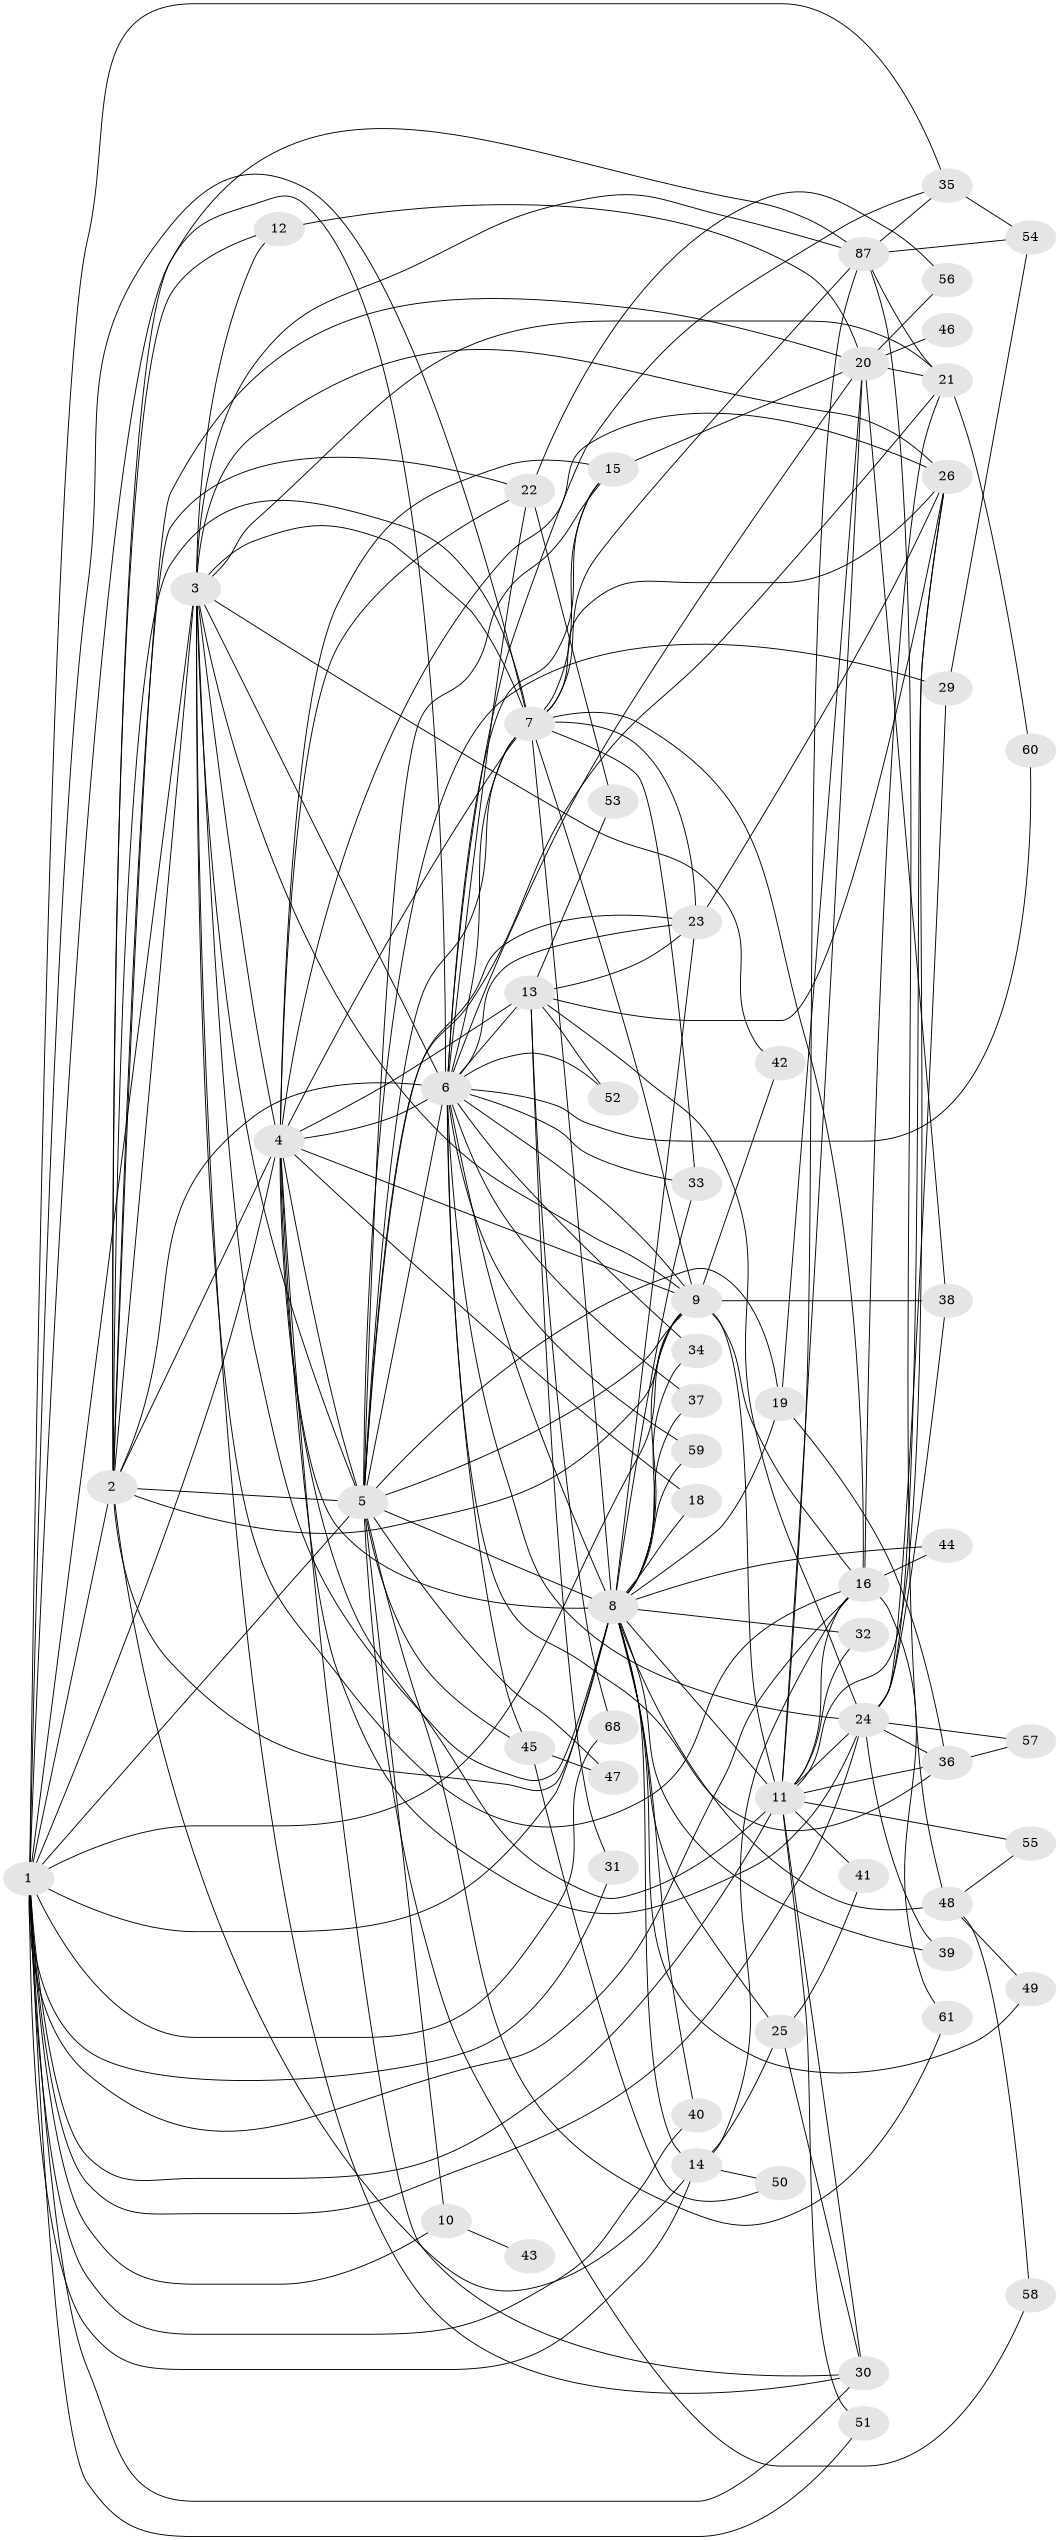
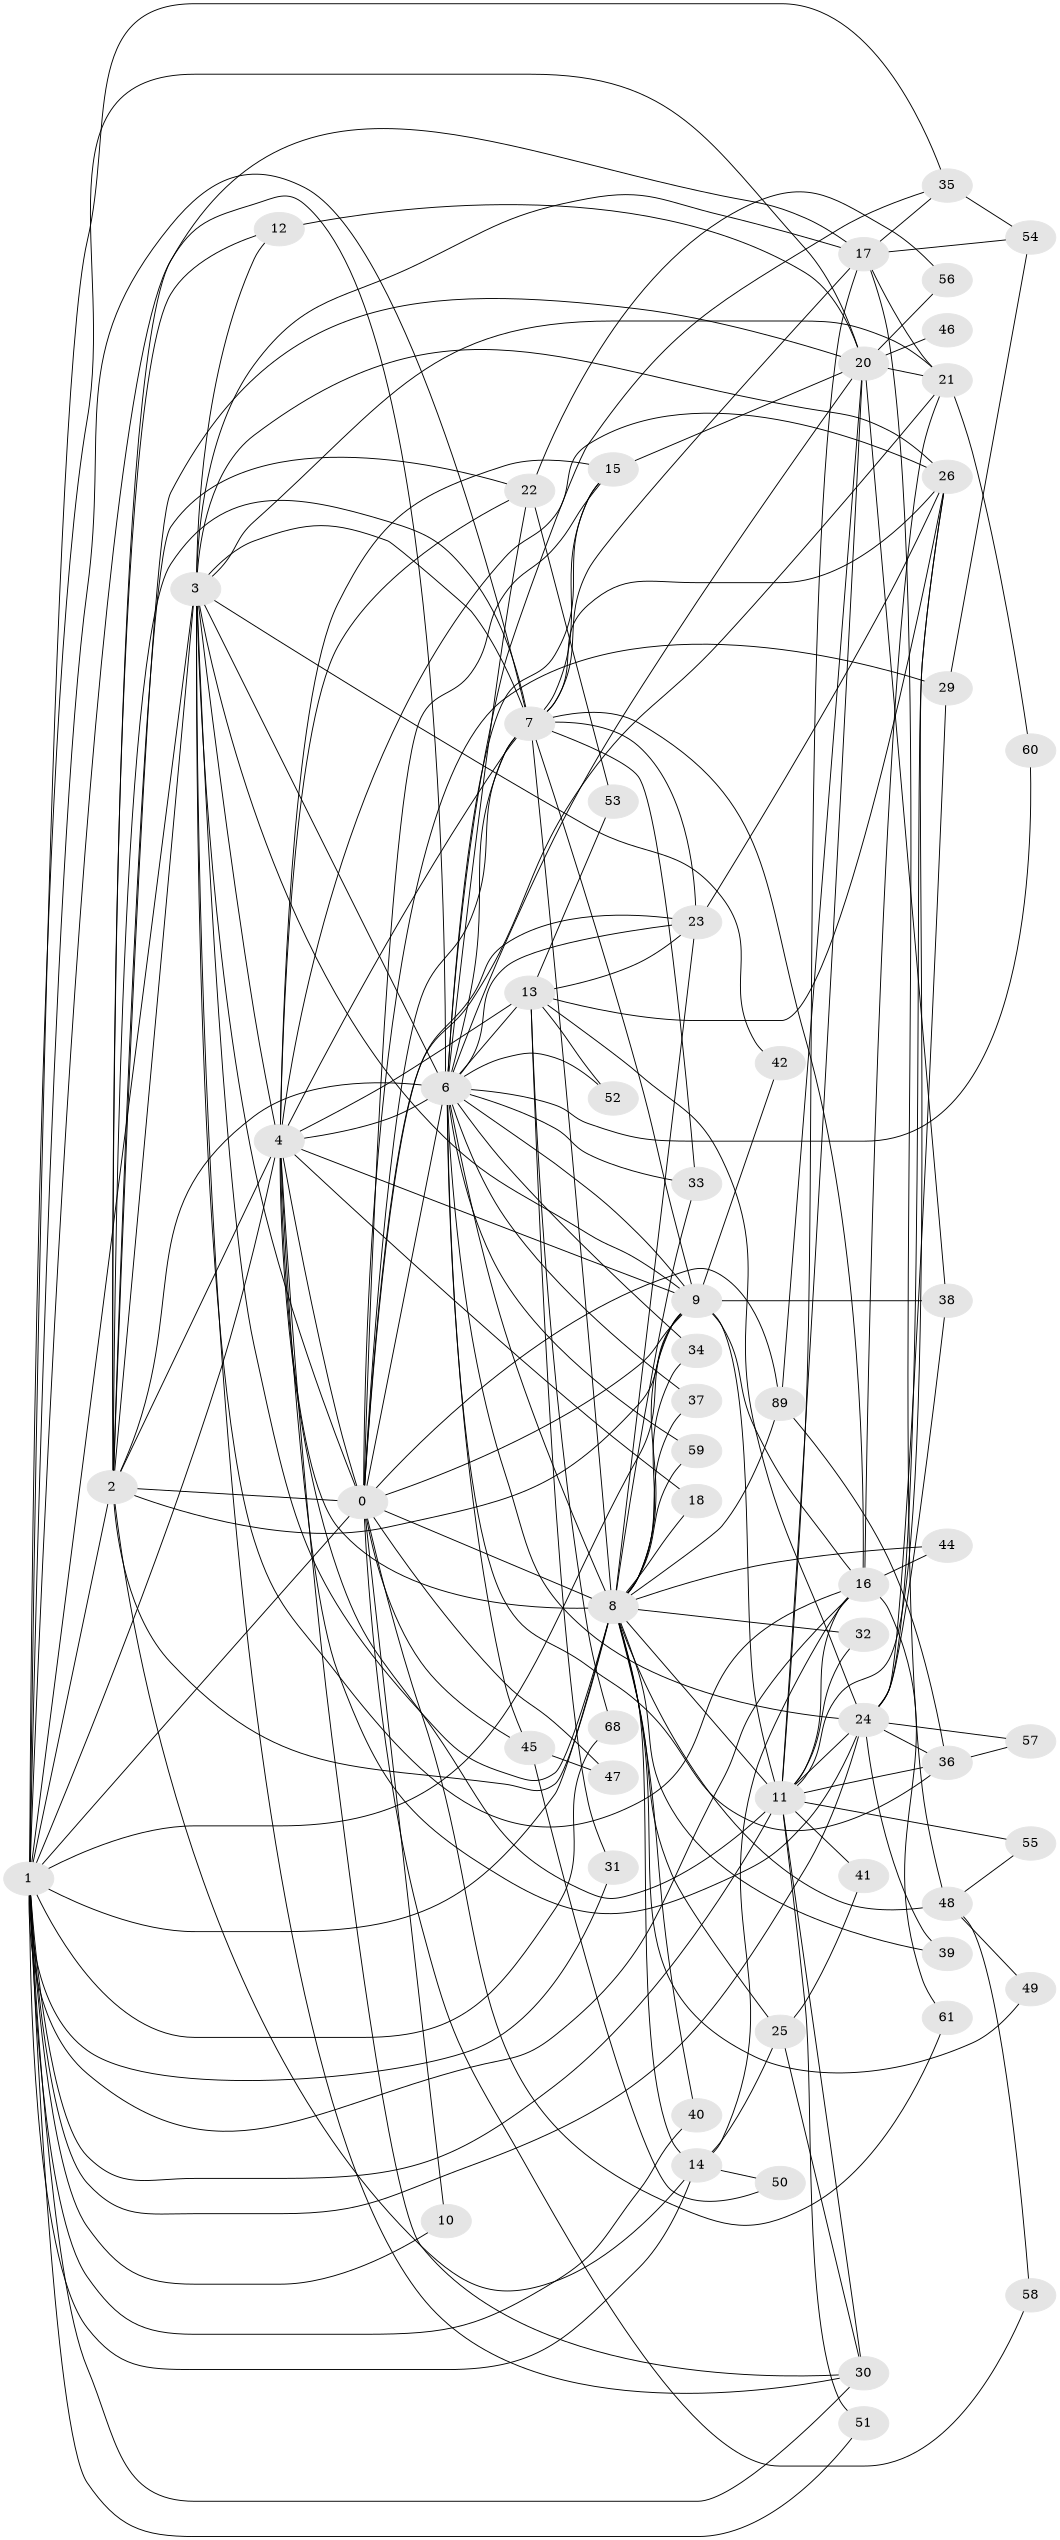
  graph {
    rankdir=LR
    node [color=gray90 style=filled]
    edge [weight=1.0]
    1
    2
    3
    4
-   5
+   5 [label=0]
    6
    7
    8
    9
    10
    11
    14
    16
    20
    24
    n16 [label=68]
    30
    31
    35
    40
    51
    12
-   17 [label=87]
+   17
    22
    21
    26
    42
    13
    15
    18
-   19
+   19 [label=89]
    23
    29
    45
    47
    58
    61
    33
    34
    36
    37
    52
    59
    60
    25
    32
    39
    44
    48
    49
    38
-   43
    41
    55
    50
    46
    56
    57
    54
    53
    1 -- 2
    1 -- 3
    1 -- 4 [weight=2.0]
    1 -- 5 [weight=3.0]
    1 -- 6
    1 -- 7
    1 -- 8 [weight=2.0]
    1 -- 9
    1 -- 10
    1 -- 11
    1 -- 14
    1 -- 16
+   1 -- 20
    1 -- 24
    1 -- n16
    1 -- 30
    1 -- 31
    1 -- 35
    1 -- 40
    1 -- 51
    2 -- 3
    2 -- 4
    2 -- 5
    2 -- 6 [weight=2.0]
    2 -- 7
    2 -- 8 [weight=2.0]
    2 -- 9
    2 -- 14 [weight=4.0]
    2 -- 20
    2 -- 12
    2 -- 17
    2 -- 22
    3 -- 4
    3 -- 5
    3 -- 6
    3 -- 7
    3 -- 8 [weight=3.0]
    3 -- 9
    3 -- 16
    3 -- 30
    3 -- 12
    3 -- 17
    3 -- 21 [weight=4.0]
    3 -- 26
    3 -- 42 [weight=2.0]
    4 -- 5 [weight=2.0]
    4 -- 6
    4 -- 7
    4 -- 8 [weight=2.0]
    4 -- 9
    4 -- 11
    4 -- 24
    4 -- 30
    4 -- 22 [weight=2.0]
    4 -- 26 [weight=6.0]
    4 -- 13
    4 -- 15
    4 -- 18
    5 -- 6
    5 -- 7
    5 -- 8 [weight=2.0]
    5 -- 9
    5 -- 10
    5 -- 21
    5 -- 15
    5 -- 19
    5 -- 23
    5 -- 29
    5 -- 45
    5 -- 47
    5 -- 58
    5 -- 61
    6 -- 7
    6 -- 8 [weight=2.0]
    6 -- 9 [weight=2.0]
    6 -- 20
    6 -- 24
    6 -- 35
    6 -- 22 [weight=2.0]
    6 -- 13
    6 -- 15
    6 -- 23 [weight=2.0]
    6 -- 45
    6 -- 33
    6 -- 34
    6 -- 36
    6 -- 37
    6 -- 52
    6 -- 59
    6 -- 60
    7 -- 8 [weight=3.0]
    7 -- 9
    7 -- 16
    7 -- 17
    7 -- 26 [weight=2.0]
    7 -- 15
    7 -- 23 [weight=7.0]
    7 -- 33
    8 -- 9 [weight=3.0]
    8 -- 11
    8 -- 14
    8 -- 40
    8 -- 18 [weight=2.0]
    8 -- 19
    8 -- 23 [weight=2.0]
    8 -- 33
    8 -- 34
    8 -- 37
    8 -- 59
    8 -- 25
    8 -- 32
    8 -- 39
    8 -- 44
    8 -- 48
    8 -- 49
    9 -- 11
    9 -- 16
    9 -- 42
    9 -- 38 [weight=2.0]
-   10 -- 43
    11 -- 16
    11 -- 20
    11 -- 24
    11 -- 30
    11 -- 51
    11 -- 17
    11 -- 26
    11 -- 36
    11 -- 32
    11 -- 41
    11 -- 55
    14 -- 16
    14 -- 25
    14 -- 50
    16 -- 21
    16 -- 61
    16 -- 44
    20 -- 21
    20 -- 38
    20 -- 46 [weight=2.0]
    20 -- 56
    24 -- 26
    24 -- 29
    24 -- 36
    24 -- 39
    24 -- 38
    24 -- 57
    35 -- 54
    12 -- 20
    17 -- 35
    17 -- 21
    17 -- 48
    17 -- 54
    22 -- 56
    22 -- 53
    21 -- 60
    13 -- 24
    13 -- n16
    13 -- 31
    13 -- 26
    13 -- 23
    13 -- 52
    13 -- 53
    15 -- 20
    19 -- 20
    19 -- 36
    23 -- 26
    29 -- 54
    45 -- 47
    45 -- 50
    36 -- 57
    25 -- 30
    25 -- 41
    48 -- 58
    48 -- 49
    48 -- 55
  }
